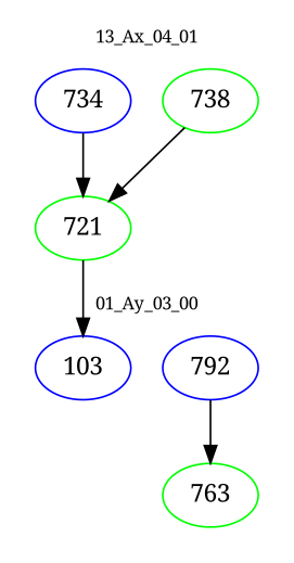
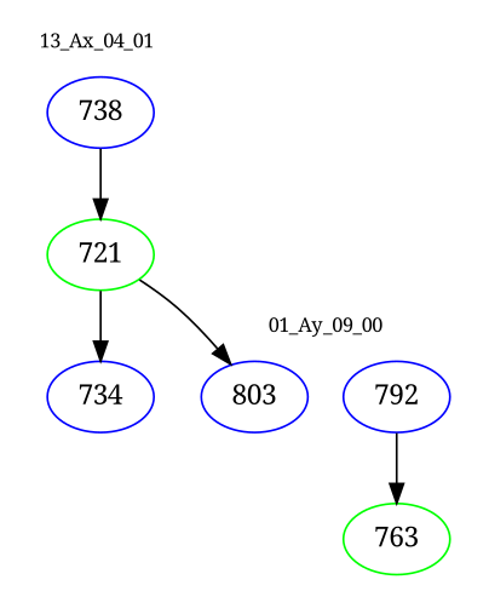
  digraph {
    fontname="Noto Serif"
    node [color=blue fontname="Noto Serif"]
    edge [color=black fontname="Noto Serif"]
-   n1 [color=green label=738]
+   n1 [label=738]
    n2 [color=green label=721]
    n3 [label=734]
    n4 [label=792]
    n5 [color=green label=763]
-   n6 [label=103]
+   n6 [label=803]
    subgraph cluster_1 {
      color=white
      fontsize=10
      label="13_Ax_04_01"
      n1
      n2
      n3
    }
    subgraph cluster_2 {
      color=white
      fontsize=10
-     label="01_Ay_03_00"
+     label="01_Ay_09_00"
      n4
      n5
      n6
    }
    n1 -> n2
-   n3 -> n2
+   n2 -> n3
    n2 -> n6
    n4 -> n5
  }
